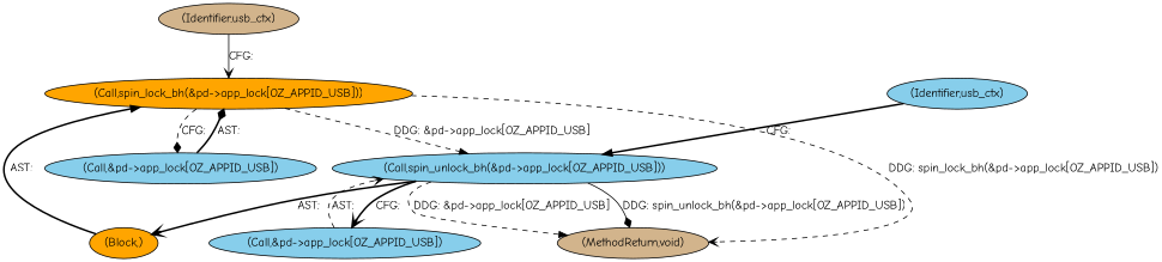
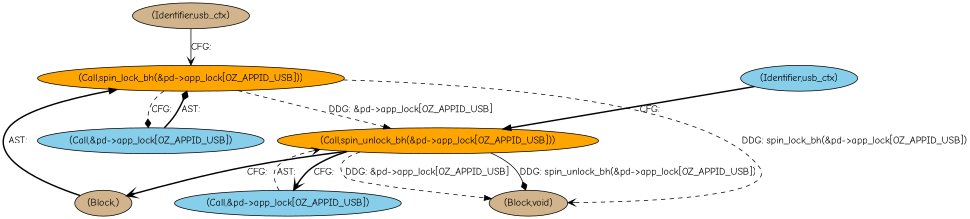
  digraph {
    fontname="Comic Neue"
    node [fillcolor=skyblue fontname="Comic Neue" style=filled]
    edge [arrowhead=vee fontname="Comic Neue" style=dashed]
    n1 [fillcolor=orange label="(Call,spin_lock_bh(&pd->app_lock[OZ_APPID_USB]))"]
-   n2 [label="(Call,spin_unlock_bh(&pd->app_lock[OZ_APPID_USB]))"]
+   n2 [fillcolor=orange label="(Call,spin_unlock_bh(&pd->app_lock[OZ_APPID_USB]))"]
    n3 [label="(Call,&pd->app_lock[OZ_APPID_USB])"]
-   n4 [fillcolor=tan label="(MethodReturn,void)"]
-   n5 [fillcolor=orange label="(Block,)"]
+   n4 [fillcolor=tan label="(Block,void)"]
+   n5 [fillcolor=tan label="(Block,)"]
    n6 [label="(Call,&pd->app_lock[OZ_APPID_USB])"]
    n7 [fillcolor=tan label="(Identifier,usb_ctx)"]
    n8 [label="(Identifier,usb_ctx)"]
    n1 -> n2 [arrowhead=normal label="DDG: &pd->app_lock[OZ_APPID_USB]"]
    n1 -> n3 [arrowhead=diamond label="CFG: "]
    n1 -> n4 [label="DDG: spin_lock_bh(&pd->app_lock[OZ_APPID_USB])"]
    n2 -> n4 [arrowhead=diamond label="DDG: spin_unlock_bh(&pd->app_lock[OZ_APPID_USB])" style=solid]
    n2 -> n4 [arrowhead=normal label="DDG: &pd->app_lock[OZ_APPID_USB]"]
-   n2 -> n5 [label="AST: " style=bold]
+   n2 -> n5 [label="CFG: " style=bold]
    n2 -> n6 [label="CFG: " style=bold]
    n3 -> n1 [arrowhead=diamond label="AST: " style=bold]
    n5 -> n1 [arrowhead=normal label="AST: " style=bold]
    n6 -> n2 [label="AST: "]
    n7 -> n1 [label="CFG: " style=solid]
    n8 -> n2 [arrowhead=normal label="CFG: " style=bold]
  }
